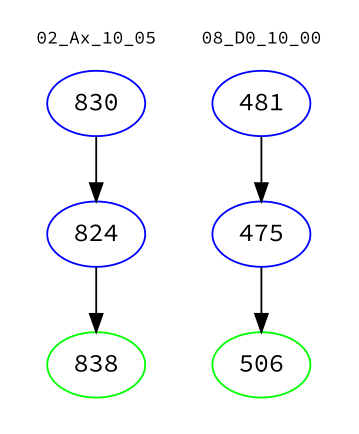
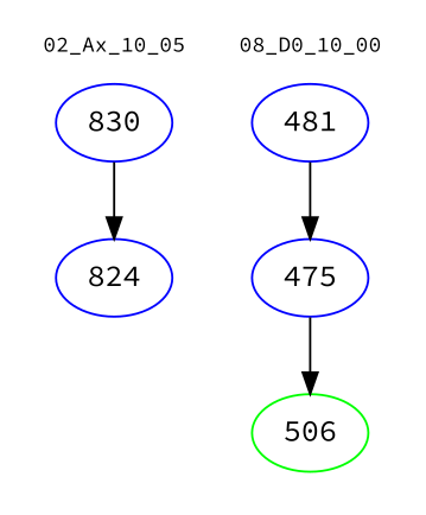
  digraph {
    fontname="Source Code Pro"
    node [color=blue fontname="Source Code Pro"]
    edge [color=black fontname="Source Code Pro"]
    n1 [label=830]
    n2 [label=824]
-   n3 [color=green label=838]
    n4 [label=481]
    n5 [label=475]
    n6 [color=green label=506]
    subgraph cluster_1 {
      color=white
      fontsize=10
      label="02_Ax_10_05"
      n1
      n2
-     n3
    }
    subgraph cluster_2 {
      color=white
      fontsize=10
      label="08_D0_10_00"
      n4
      n5
      n6
    }
    n1 -> n2
-   n2 -> n3
    n4 -> n5
    n5 -> n6
  }
